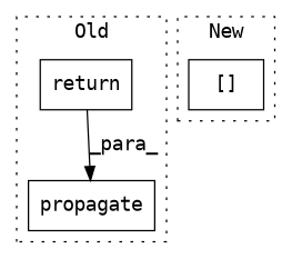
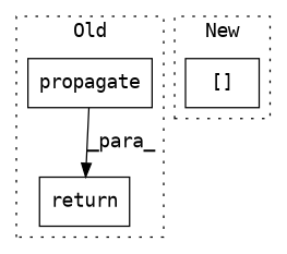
  digraph {
    fontname="DejaVu Sans Mono"
    node [l="10,1" shape=box fontname="DejaVu Sans Mono"]
    n1 [a=32 label=propagate s="1592,1624"]
    n2 [a=41 l=7 label=return s=1580]
    n3 [a=2 label="[]" s="1003,1014"]
    subgraph cluster_1 {
      label=Old
      style=dotted
      n1
      n2
    }
    subgraph cluster_2 {
      label=New
      style=dotted
      n3
    }
-   n2 -> n1 [label=_para_ fontname="DejaVu Sans Mono"]
+   n1 -> n2 [label=_para_ fontname="DejaVu Sans Mono"]
  }
